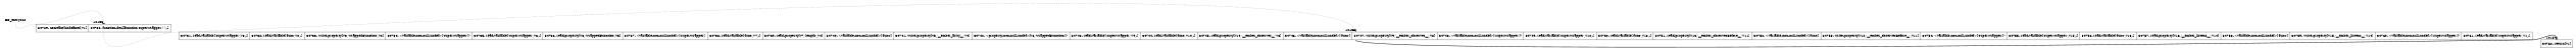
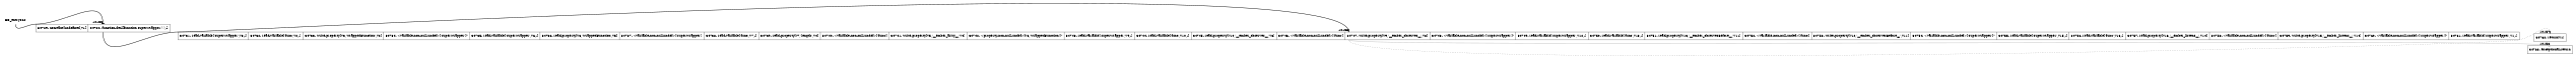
  digraph {
    rankdir=LR
    node [shape=record]
    edge [arrowhead=normal headport=n style=bold tailport=s]
    n1 [label=BB_entry862 shape=none]
    n2 [label="{34729: constant[undefined,v1]|34730: function-decl[function superWrapper ( ),-]}"]
    n3 [label="{34731: read-variable['superWrapper',v3,-]|34732: read-variable['func',v2,-]|34733: write-property[v3,'wrappedFunction',v2]|34734: \<variable-non-null-undef\>['superWrapper']*|34735: read-variable['superWrapper',v6,-]|34736: read-property[v6,'wrappedFunction',v5]|34737: \<variable-non-null-undef\>['superWrapper']|34738: read-variable['func',v7,-]|34739: read-property[v7,'length',v4]|34740: \<variable-non-null-undef\>['func']|34741: write-property[v5,'__ember_arity__',v4]|34742: \<property-non-null-undef\>[v6,'wrappedFunction']*|34743: read-variable['superWrapper',v9,-]|34744: read-variable['func',v10,-]|34745: read-property[v10,'__ember_observes__',v8]|34746: \<variable-non-null-undef\>['func']|34747: write-property[v9,'__ember_observes__',v8]|34748: \<variable-non-null-undef\>['superWrapper']*|34749: read-variable['superWrapper',v12,-]|34750: read-variable['func',v13,-]|34751: read-property[v13,'__ember_observesBefore__',v11]|34752: \<variable-non-null-undef\>['func']|34753: write-property[v12,'__ember_observesBefore__',v11]|34754: \<variable-non-null-undef\>['superWrapper']*|34755: read-variable['superWrapper',v15,-]|34756: read-variable['func',v16,-]|34757: read-property[v16,'__ember_listens__',v14]|34758: \<variable-non-null-undef\>['func']|34759: write-property[v15,'__ember_listens__',v14]|34760: \<variable-non-null-undef\>['superWrapper']*|34761: read-variable['superWrapper',v1,-]}"]
    n4 [label="{34762: return[v1]}"]
-   n1 -> n2 [arrowhead=tee headlabel="    10155" style=dotted]
-   n2 -> n3 [headlabel="      10156" style=dotted]
-   n3 -> n4 [headlabel="      10157"]
+   n5 [label="{34763: exceptional-return}"]
+   n1 -> n2 [arrowhead=tee headlabel="    10155"]
+   n2 -> n3 [headlabel="      10156"]
+   n3 -> n4 [headlabel="      10157" style=dotted]
+   n3 -> n5 [arrowhead=box color=gray headlabel="      10158"]
  }
